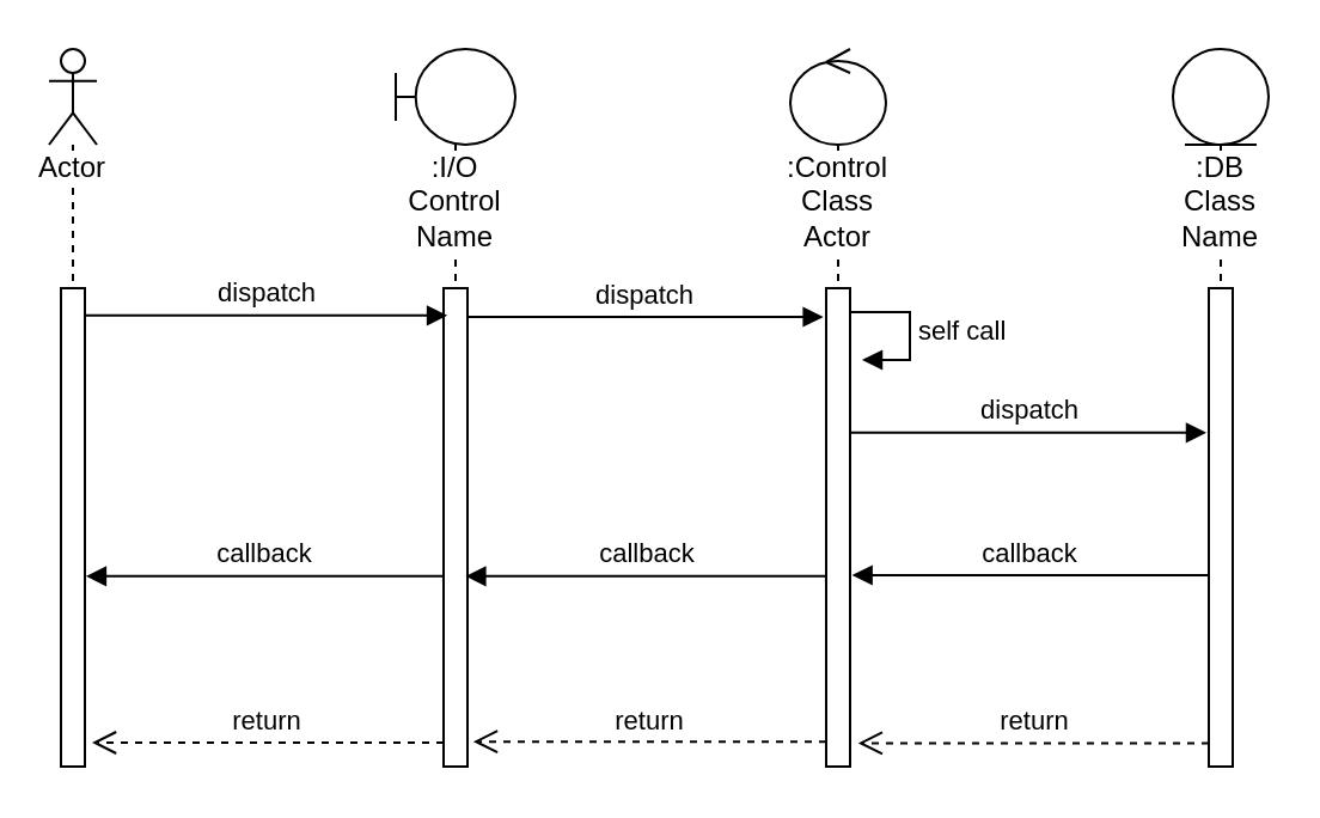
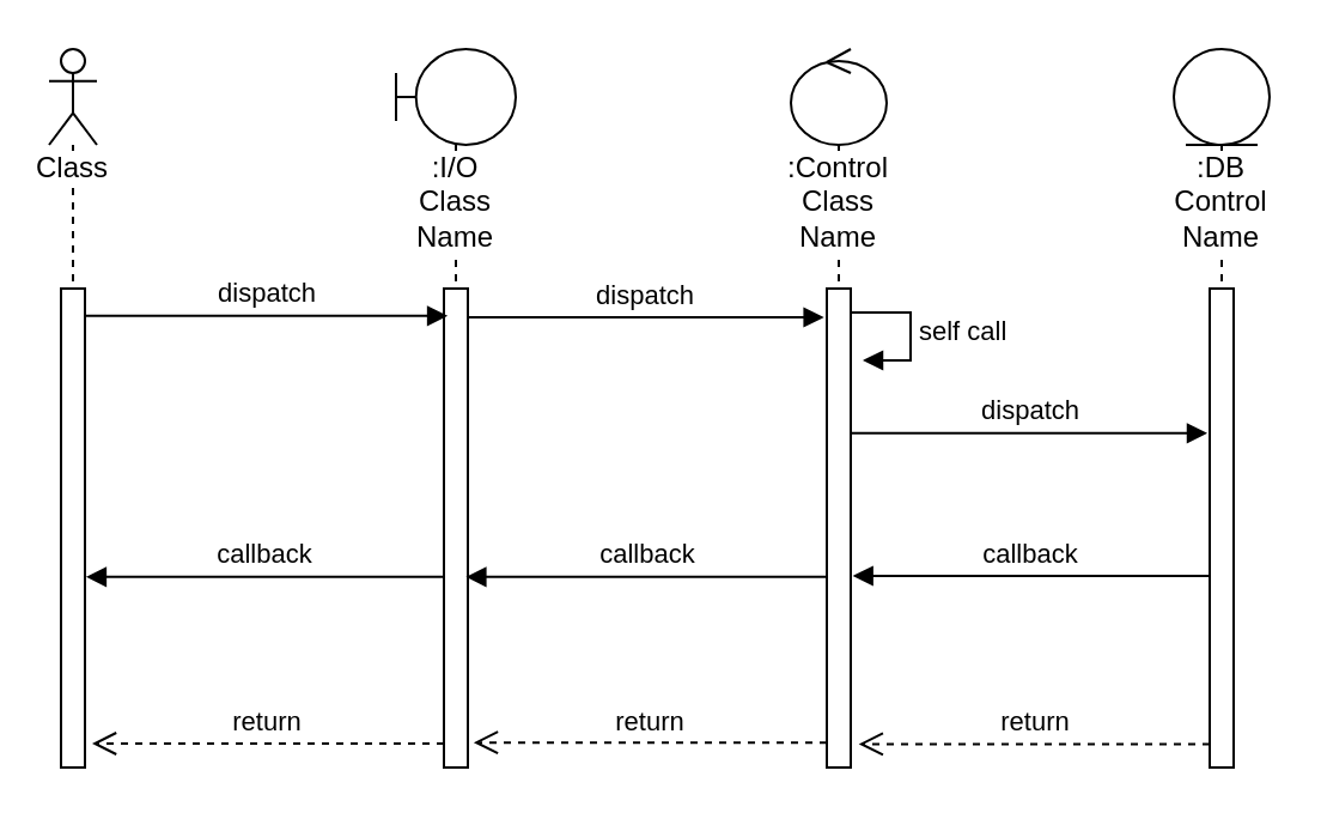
  <mxCell id="0" />
  <mxCell id="1" parent="0" />
- <mxCell id="2" value="Actor" style="shape=umlLifeline;participant=umlActor;perimeter=lifelinePerimeter;whiteSpace=wrap;html=1;container=1;collapsible=0;recursiveResize=0;verticalAlign=top;spacingTop=36;labelBackgroundColor=#ffffff;outlineConnect=0;" vertex="1" parent="1"><mxGeometry x="20" y="20" width="20" height="300" as="geometry" /></mxCell>
+ <mxCell id="2" value="Class" style="shape=umlLifeline;participant=umlActor;perimeter=lifelinePerimeter;whiteSpace=wrap;html=1;container=1;collapsible=0;recursiveResize=0;verticalAlign=top;spacingTop=36;labelBackgroundColor=#ffffff;outlineConnect=0;" vertex="1" parent="1"><mxGeometry x="20" y="20" width="20" height="300" as="geometry" /></mxCell>
  <mxCell id="3" value="" style="html=1;points=[];perimeter=orthogonalPerimeter;" vertex="1" parent="2"><mxGeometry x="5" y="100" width="10" height="200" as="geometry" /></mxCell>
- <mxCell id="4" value=":I/O Control Name" style="shape=umlLifeline;participant=umlBoundary;perimeter=lifelinePerimeter;whiteSpace=wrap;html=1;container=1;collapsible=0;recursiveResize=0;verticalAlign=top;spacingTop=36;labelBackgroundColor=#ffffff;outlineConnect=0;" vertex="1" parent="1"><mxGeometry x="165" y="20" width="50" height="300" as="geometry" /></mxCell>
+ <mxCell id="4" value=":I/O Class Name" style="shape=umlLifeline;participant=umlBoundary;perimeter=lifelinePerimeter;whiteSpace=wrap;html=1;container=1;collapsible=0;recursiveResize=0;verticalAlign=top;spacingTop=36;labelBackgroundColor=#ffffff;outlineConnect=0;" vertex="1" parent="1"><mxGeometry x="165" y="20" width="50" height="300" as="geometry" /></mxCell>
  <mxCell id="5" value="" style="html=1;points=[];perimeter=orthogonalPerimeter;" vertex="1" parent="4"><mxGeometry x="20" y="100" width="10" height="200" as="geometry" /></mxCell>
- <mxCell id="6" value=":Control Class&lt;br&gt;Actor&lt;br&gt;" style="shape=umlLifeline;participant=umlControl;perimeter=lifelinePerimeter;whiteSpace=wrap;html=1;container=1;collapsible=0;recursiveResize=0;verticalAlign=top;spacingTop=36;labelBackgroundColor=#ffffff;outlineConnect=0;" vertex="1" parent="1"><mxGeometry x="330" y="20" width="40" height="300" as="geometry" /></mxCell>
+ <mxCell id="6" value=":Control Class&lt;br&gt;Name&lt;br&gt;" style="shape=umlLifeline;participant=umlControl;perimeter=lifelinePerimeter;whiteSpace=wrap;html=1;container=1;collapsible=0;recursiveResize=0;verticalAlign=top;spacingTop=36;labelBackgroundColor=#ffffff;outlineConnect=0;" vertex="1" parent="1"><mxGeometry x="330" y="20" width="40" height="300" as="geometry" /></mxCell>
  <mxCell id="7" value="" style="html=1;points=[];perimeter=orthogonalPerimeter;" vertex="1" parent="6"><mxGeometry x="15" y="100" width="10" height="200" as="geometry" /></mxCell>
- <mxCell id="8" value=":DB Class Name" style="shape=umlLifeline;participant=umlEntity;perimeter=lifelinePerimeter;whiteSpace=wrap;html=1;container=1;collapsible=0;recursiveResize=0;verticalAlign=top;spacingTop=36;labelBackgroundColor=#ffffff;outlineConnect=0;" vertex="1" parent="1"><mxGeometry x="490" y="20" width="40" height="300" as="geometry" /></mxCell>
+ <mxCell id="8" value=":DB Control Name" style="shape=umlLifeline;participant=umlEntity;perimeter=lifelinePerimeter;whiteSpace=wrap;html=1;container=1;collapsible=0;recursiveResize=0;verticalAlign=top;spacingTop=36;labelBackgroundColor=#ffffff;outlineConnect=0;" vertex="1" parent="1"><mxGeometry x="490" y="20" width="40" height="300" as="geometry" /></mxCell>
  <mxCell id="9" value="" style="html=1;points=[];perimeter=orthogonalPerimeter;" vertex="1" parent="8"><mxGeometry x="15" y="100" width="10" height="200" as="geometry" /></mxCell>
  <mxCell id="10" value="return" style="html=1;verticalAlign=bottom;endArrow=open;dashed=1;endSize=8;entryX=1.3;entryY=0.95;entryDx=0;entryDy=0;entryPerimeter=0;" edge="1" parent="1" source="5" target="3"><mxGeometry relative="1" as="geometry"><mxPoint x="35" y="310" as="targetPoint" /><mxPoint x="155" y="310" as="sourcePoint" /></mxGeometry></mxCell>
  <mxCell id="11" value="dispatch" style="html=1;verticalAlign=bottom;endArrow=block;entryX=0.155;entryY=0.057;entryDx=0;entryDy=0;entryPerimeter=0;" edge="1" parent="1" source="3" target="5"><mxGeometry relative="1" as="geometry"><mxPoint x="35" y="130" as="sourcePoint" /><mxPoint x="120" y="180" as="targetPoint" /></mxGeometry></mxCell>
  <mxCell id="12" value="dispatch" style="html=1;verticalAlign=bottom;endArrow=block;entryX=-0.118;entryY=0.06;entryDx=0;entryDy=0;entryPerimeter=0;" edge="1" parent="1" source="5" target="7"><mxGeometry relative="1" as="geometry"><mxPoint x="165" y="130" as="sourcePoint" /><mxPoint x="285" y="241" as="targetPoint" /></mxGeometry></mxCell>
  <mxCell id="13" value="return" style="html=1;verticalAlign=bottom;endArrow=open;dashed=1;endSize=8;entryX=1.245;entryY=0.948;entryDx=0;entryDy=0;entryPerimeter=0;" edge="1" parent="1" source="7" target="5"><mxGeometry relative="1" as="geometry"><mxPoint x="165" y="310" as="targetPoint" /><mxPoint x="285" y="310" as="sourcePoint" /><Array as="points" /></mxGeometry></mxCell>
  <mxCell id="14" value="return" style="html=1;verticalAlign=bottom;endArrow=open;dashed=1;endSize=8;entryX=1.336;entryY=0.951;entryDx=0;entryDy=0;entryPerimeter=0;" edge="1" parent="1" source="9" target="7"><mxGeometry relative="1" as="geometry"><mxPoint x="295" y="310" as="targetPoint" /><mxPoint x="415" y="310" as="sourcePoint" /><Array as="points" /></mxGeometry></mxCell>
  <mxCell id="15" value="self call" style="edgeStyle=orthogonalEdgeStyle;html=1;align=left;spacingLeft=2;endArrow=block;rounded=0;entryX=1;entryY=0;" edge="1" parent="1"><mxGeometry relative="1" as="geometry"><mxPoint x="355" y="130" as="sourcePoint" /><Array as="points"><mxPoint x="380" y="130" /><mxPoint x="380" y="150" /></Array><mxPoint x="360" y="150" as="targetPoint" /></mxGeometry></mxCell>
  <mxCell id="16" value="dispatch" style="html=1;verticalAlign=bottom;endArrow=block;entryX=-0.1;entryY=0.302;entryDx=0;entryDy=0;entryPerimeter=0;" edge="1" parent="1" source="7" target="9"><mxGeometry relative="1" as="geometry"><mxPoint x="355" y="180" as="sourcePoint" /><mxPoint x="504" y="180" as="targetPoint" /></mxGeometry></mxCell>
  <mxCell id="17" value="callback" style="html=1;verticalAlign=bottom;endArrow=block;entryX=1.045;entryY=0.602;entryDx=0;entryDy=0;entryPerimeter=0;" edge="1" parent="1" source="5" target="3"><mxGeometry relative="1" as="geometry"><mxPoint x="155" y="240" as="sourcePoint" /><mxPoint x="35" y="240" as="targetPoint" /></mxGeometry></mxCell>
  <mxCell id="18" value="callback" style="html=1;verticalAlign=bottom;endArrow=block;entryX=0.918;entryY=0.602;entryDx=0;entryDy=0;entryPerimeter=0;" edge="1" parent="1" source="7" target="5"><mxGeometry relative="1" as="geometry"><mxPoint x="285" y="240" as="sourcePoint" /><mxPoint x="165" y="240" as="targetPoint" /></mxGeometry></mxCell>
  <mxCell id="19" value="callback" style="html=1;verticalAlign=bottom;endArrow=block;entryX=1.082;entryY=0.6;entryDx=0;entryDy=0;entryPerimeter=0;" edge="1" parent="1" source="9" target="7"><mxGeometry relative="1" as="geometry"><mxPoint x="415" y="240" as="sourcePoint" /><mxPoint x="295" y="240" as="targetPoint" /></mxGeometry></mxCell>
